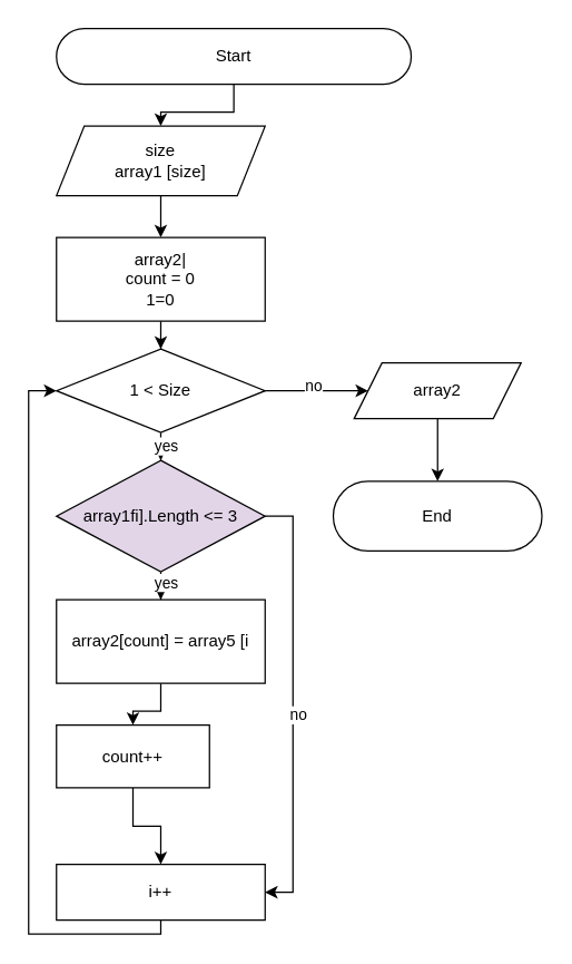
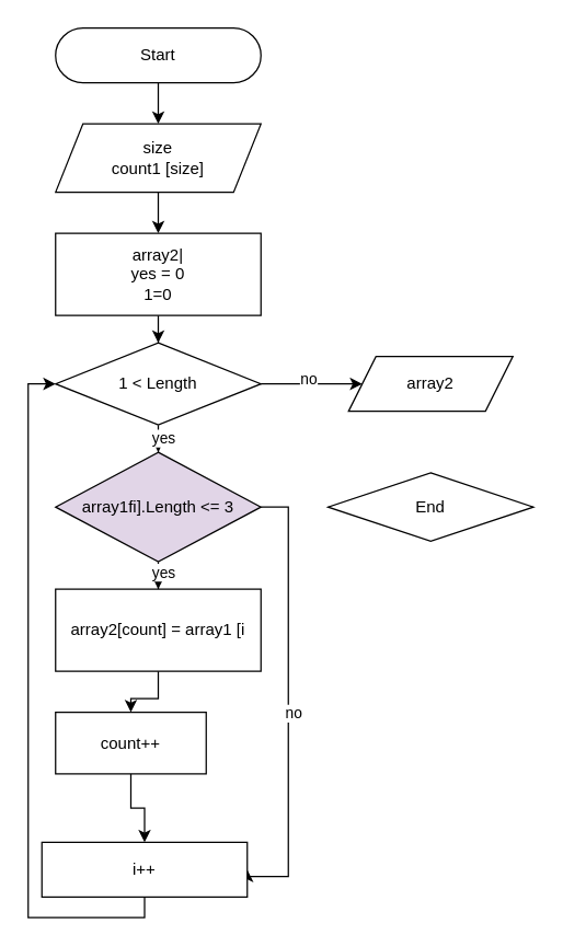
  <mxCell id="0" />
  <mxCell id="1" parent="0" />
  <mxCell id="2" style="edgeStyle=orthogonalEdgeStyle;rounded=0;orthogonalLoop=1;jettySize=auto;html=1;entryX=0.5;entryY=0;entryDx=0;entryDy=0;" edge="1" parent="1" source="3" target="5"><mxGeometry relative="1" as="geometry" /></mxCell>
- <mxCell id="3" value="Start" style="rounded=1;whiteSpace=wrap;html=1;arcSize=50;" vertex="1" parent="1"><mxGeometry x="40" y="20" width="255" height="40" as="geometry" /></mxCell>
+ <mxCell id="3" value="Start" style="rounded=1;whiteSpace=wrap;html=1;arcSize=50;" vertex="1" parent="1"><mxGeometry x="40" y="20" width="150" height="40" as="geometry" /></mxCell>
  <mxCell id="4" style="edgeStyle=orthogonalEdgeStyle;rounded=0;orthogonalLoop=1;jettySize=auto;html=1;entryX=0.5;entryY=0;entryDx=0;entryDy=0;" edge="1" parent="1" source="5" target="7"><mxGeometry relative="1" as="geometry" /></mxCell>
- <mxCell id="5" value="size&#10;array1 [size]" style="shape=parallelogram;perimeter=parallelogramPerimeter;whiteSpace=wrap;html=1;fixedSize=1;" vertex="1" parent="1"><mxGeometry x="40" y="90" width="150" height="50" as="geometry" /></mxCell>
+ <mxCell id="5" value="size&#10;count1 [size]" style="shape=parallelogram;perimeter=parallelogramPerimeter;whiteSpace=wrap;html=1;fixedSize=1;" vertex="1" parent="1"><mxGeometry x="40" y="90" width="150" height="50" as="geometry" /></mxCell>
  <mxCell id="6" style="edgeStyle=orthogonalEdgeStyle;rounded=0;orthogonalLoop=1;jettySize=auto;html=1;entryX=0.5;entryY=0;entryDx=0;entryDy=0;" edge="1" parent="1" source="7" target="12"><mxGeometry relative="1" as="geometry" /></mxCell>
- <mxCell id="7" value="array2|&#10;count = 0&#10;1=0" style="rounded=0;whiteSpace=wrap;html=1;" vertex="1" parent="1"><mxGeometry x="40" y="170" width="150" height="60" as="geometry" /></mxCell>
+ <mxCell id="7" value="array2|&#10;yes = 0&#10;1=0" style="rounded=0;whiteSpace=wrap;html=1;" vertex="1" parent="1"><mxGeometry x="40" y="170" width="150" height="60" as="geometry" /></mxCell>
  <mxCell id="8" style="edgeStyle=orthogonalEdgeStyle;rounded=0;orthogonalLoop=1;jettySize=auto;html=1;entryX=0.5;entryY=0;entryDx=0;entryDy=0;" edge="1" parent="1" source="12" target="17"><mxGeometry relative="1" as="geometry" /></mxCell>
  <mxCell id="9" value="yes" style="edgeLabel;html=1;align=center;verticalAlign=middle;resizable=0;points=[];" vertex="1" connectable="0" parent="8"><mxGeometry x="0.617" y="3" relative="1" as="geometry"><mxPoint as="offset" /></mxGeometry></mxCell>
  <mxCell id="10" style="edgeStyle=orthogonalEdgeStyle;rounded=0;orthogonalLoop=1;jettySize=auto;html=1;entryX=0;entryY=0.5;entryDx=0;entryDy=0;" edge="1" parent="1" source="12" target="25"><mxGeometry relative="1" as="geometry" /></mxCell>
  <mxCell id="11" value="no" style="edgeLabel;html=1;align=center;verticalAlign=middle;resizable=0;points=[];" vertex="1" connectable="0" parent="10"><mxGeometry x="-0.081" y="5" relative="1" as="geometry"><mxPoint y="1" as="offset" /></mxGeometry></mxCell>
- <mxCell id="12" value="1 &lt; Size" style="rhombus;whiteSpace=wrap;html=1;" vertex="1" parent="1"><mxGeometry x="40" y="250" width="150" height="60" as="geometry" /></mxCell>
+ <mxCell id="12" value="1 &lt; Length" style="rhombus;whiteSpace=wrap;html=1;" vertex="1" parent="1"><mxGeometry x="40" y="250" width="150" height="60" as="geometry" /></mxCell>
  <mxCell id="13" style="edgeStyle=orthogonalEdgeStyle;rounded=0;orthogonalLoop=1;jettySize=auto;html=1;entryX=0.5;entryY=0;entryDx=0;entryDy=0;" edge="1" parent="1" source="17" target="19"><mxGeometry relative="1" as="geometry" /></mxCell>
  <mxCell id="14" value="yes" style="edgeLabel;html=1;align=center;verticalAlign=middle;resizable=0;points=[];" vertex="1" connectable="0" parent="13"><mxGeometry x="0.55" y="3" relative="1" as="geometry"><mxPoint as="offset" /></mxGeometry></mxCell>
  <mxCell id="15" style="edgeStyle=orthogonalEdgeStyle;rounded=0;orthogonalLoop=1;jettySize=auto;html=1;entryX=1;entryY=0.5;entryDx=0;entryDy=0;" edge="1" parent="1" source="17" target="23"><mxGeometry relative="1" as="geometry"><Array as="points"><mxPoint x="210" y="370" /><mxPoint x="210" y="640" /></Array></mxGeometry></mxCell>
  <mxCell id="16" value="no" style="edgeLabel;html=1;align=center;verticalAlign=middle;resizable=0;points=[];" vertex="1" connectable="0" parent="15"><mxGeometry x="0.045" y="3" relative="1" as="geometry"><mxPoint as="offset" /></mxGeometry></mxCell>
  <mxCell id="17" value="array1fi].Length &lt;= 3" style="rhombus;whiteSpace=wrap;html=1;fillColor=#e1d5e7;" vertex="1" parent="1"><mxGeometry x="40" y="330" width="150" height="80" as="geometry" /></mxCell>
  <mxCell id="18" style="edgeStyle=orthogonalEdgeStyle;rounded=0;orthogonalLoop=1;jettySize=auto;html=1;entryX=0.5;entryY=0;entryDx=0;entryDy=0;" edge="1" parent="1" source="19" target="21"><mxGeometry relative="1" as="geometry" /></mxCell>
- <mxCell id="19" value="array2[count] = array5 [i" style="rounded=0;whiteSpace=wrap;html=1;" vertex="1" parent="1"><mxGeometry x="40" y="430" width="150" height="60" as="geometry" /></mxCell>
+ <mxCell id="19" value="array2[count] = array1 [i" style="rounded=0;whiteSpace=wrap;html=1;" vertex="1" parent="1"><mxGeometry x="40" y="430" width="150" height="60" as="geometry" /></mxCell>
  <mxCell id="20" style="edgeStyle=orthogonalEdgeStyle;rounded=0;orthogonalLoop=1;jettySize=auto;html=1;entryX=0.5;entryY=0;entryDx=0;entryDy=0;" edge="1" parent="1" source="21" target="23"><mxGeometry relative="1" as="geometry" /></mxCell>
  <mxCell id="21" value="count++" style="rounded=0;whiteSpace=wrap;html=1;" vertex="1" parent="1"><mxGeometry x="40" y="520" width="110" height="45" as="geometry" /></mxCell>
  <mxCell id="22" style="edgeStyle=orthogonalEdgeStyle;rounded=0;orthogonalLoop=1;jettySize=auto;html=1;entryX=0;entryY=0.5;entryDx=0;entryDy=0;" edge="1" parent="1" source="23" target="12"><mxGeometry relative="1" as="geometry"><Array as="points"><mxPoint x="20" y="670" /><mxPoint x="20" y="280" /></Array></mxGeometry></mxCell>
- <mxCell id="23" value="i++" style="rounded=0;whiteSpace=wrap;html=1;" vertex="1" parent="1"><mxGeometry x="40" y="620" width="150" height="40" as="geometry" /></mxCell>
- <mxCell id="24" style="edgeStyle=orthogonalEdgeStyle;rounded=0;orthogonalLoop=1;jettySize=auto;html=1;entryX=0.5;entryY=0;entryDx=0;entryDy=0;" edge="1" parent="1" source="25" target="26"><mxGeometry relative="1" as="geometry" /></mxCell>
+ <mxCell id="23" value="i++" style="rounded=0;whiteSpace=wrap;html=1;" vertex="1" parent="1"><mxGeometry x="30" y="615" width="150" height="40" as="geometry" /></mxCell>
  <mxCell id="25" value="array2" style="shape=parallelogram;perimeter=parallelogramPerimeter;whiteSpace=wrap;html=1;fixedSize=1;" vertex="1" parent="1"><mxGeometry x="254" y="260" width="120" height="40" as="geometry" /></mxCell>
- <mxCell id="26" value="End" style="rounded=1;whiteSpace=wrap;html=1;arcSize=50;" vertex="1" parent="1"><mxGeometry x="239" y="345" width="150" height="50" as="geometry" /></mxCell>
+ <mxCell id="26" value="End" style="rhombus;whiteSpace=wrap;html=1;arcSize=50;" vertex="1" parent="1"><mxGeometry x="239" y="345" width="150" height="50" as="geometry" /></mxCell>
